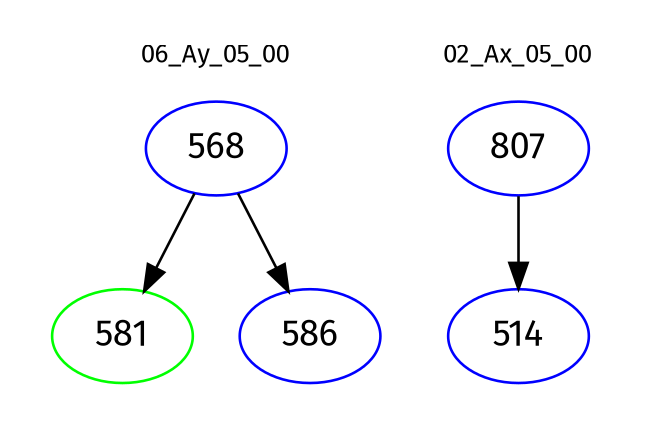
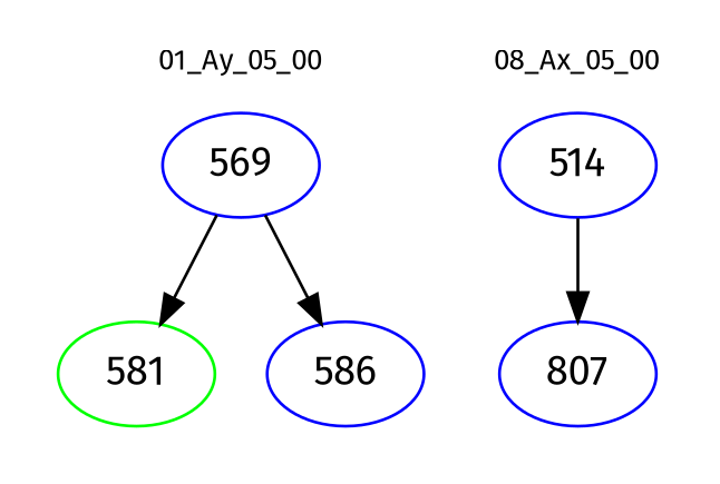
  digraph {
    fontname="Fira Sans"
    node [color=blue fontname="Fira Sans"]
    edge [color=black fontname="Fira Sans"]
-   n1 [label=568]
+   n1 [label=569]
    n2 [color=green label=581]
    n3 [label=586]
    n4 [label=807]
    n5 [label=514]
    subgraph cluster_1 {
      color=white
      fontsize=10
-     label="06_Ay_05_00"
+     label="01_Ay_05_00"
      n1
      n2
      n3
    }
    subgraph cluster_2 {
      color=white
      fontsize=10
-     label="02_Ax_05_00"
+     label="08_Ax_05_00"
      n4
      n5
    }
    n1 -> n2
    n1 -> n3
-   n4 -> n5
+   n5 -> n4
  }
